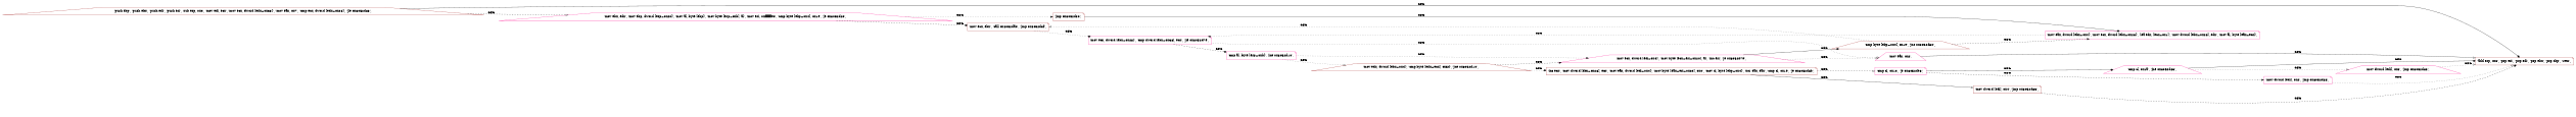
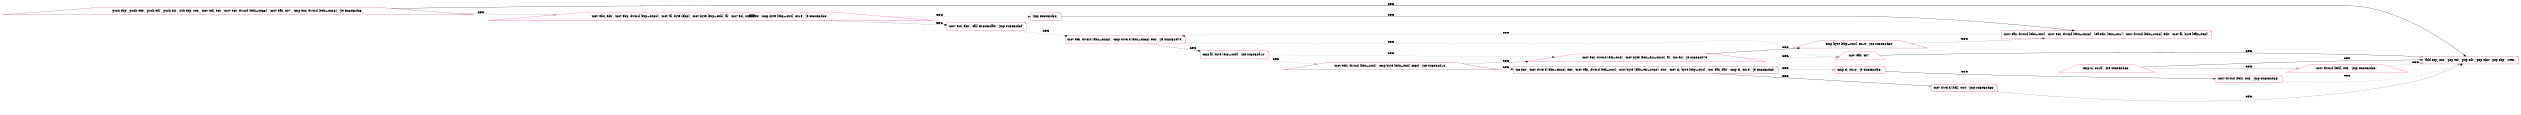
  digraph {
    rankdir=LR
    node [color=deeppink shape=note]
    edge [arrowhead=onormal style=dotted]
    n1 [color=brown label="'push ebp', 'push ebx', 'push edi', 'push esi', 'sub esp, 0xc', 'mov edi, ecx', 'mov ecx, dword [edx+0x38]', 'mov eax, 0x7', 'cmp ecx, dword [edx+0x28]', 'jle 0x8052d83', " shape=trapezium]
    n2 [color=brown label="'add esp, 0xc', 'pop esi', 'pop edi', 'pop ebx', 'pop ebp', 'retn', "]
    n3 [label="'mov ebx, edx', 'mov ebp, dword [esp+0x20]', 'mov al, byte [ebp]', 'mov byte [esp+0xb], al', 'mov esi, 0xffffffe0', 'cmp byte [ebp+0x4], 0x1e', 'je 0x8052d20', " shape=trapezium]
    n4 [color=brown label="'mov ecx, ebx', 'call 0x8052da0', 'jmp 0x8052d3f', "]
    n5 [color=brown label="'jmp 0x8052d30', "]
    n6 [label="'mov ecx, dword [ebx+0x28]', 'cmp dword [ebx+0x38], ecx', 'jle 0x8052d7e', "]
    n7 [label="'mov eax, dword [ebx+0x4]', 'mov ecx, dword [ebx+0x28]', 'lea edx, [ecx+0x1]', 'mov dword [ebx+0x28], edx', 'mov al, byte [eax+ecx]', "]
-   n8 [label="'mov eax, 0x2'," shape=trapezium]
+   n8 [label="'mov eax, 0x7', " shape=trapezium]
    n9 [label="'cmp al, byte [esp+0xb]', 'jne 0x8052d10', "]
    n10 [label="'mov ecx, dword [edi+0x4]', 'mov byte [ecx+esi+0x20], al', 'inc esi', 'je 0x8052d7e', " shape=trapezium]
    n11 [color=brown label="'mov edx, dword [ebx+0x4]', 'cmp byte [edx+ecx], 0x5d', 'jne 0x8052d10', " shape=trapezium]
    n12 [color=brown label="'cmp byte [ebp+0x4], 0x1e', 'jne 0x8052d30', " shape=trapezium]
    n13 [color=brown label="'inc ecx', 'mov dword [ebx+0x28], ecx', 'mov eax, dword [edi+0x4]', 'mov byte [eax+esi+0x20], 0x0', 'mov cl, byte [ebp+0x4]', 'xor eax, eax', 'cmp cl, 0x1e', 'je 0x8052d8b', "]
    n14 [color=brown label="'mov dword [edi], 0x4', 'jmp 0x8052d83', "]
    n15 [label="'cmp cl, 0x1c', 'je 0x8052d93', "]
    n16 [label="'mov dword [edi], 0x2', 'jmp 0x8052d83', "]
    n17 [label="'cmp cl, 0x1a', 'jne 0x8052d83', " shape=trapezium]
    n18 [label="'mov dword [edi], 0x3', 'jmp 0x8052d83', " shape=trapezium]
    n1 -> n2 [arrowhead=diamond label=CFG style=solid]
    n1 -> n3 [label=CFG style=dashed]
    n3 -> n4 [arrowhead=diamond label=CFG style=dashed]
    n3 -> n5 [arrowhead=normal label=CFG]
    n4 -> n6 [arrowhead=diamond label=CFG]
    n5 -> n7 [arrowhead=diamond label=CFG style=solid]
    n6 -> n8 [label=CFG]
    n6 -> n9 [arrowhead=diamond label=CFG style=dashed]
    n7 -> n6 [arrowhead=normal label=CFG]
    n8 -> n2 [label=CFG style=solid]
    n9 -> n10 [arrowhead=normal label=CFG]
    n9 -> n11 [label=CFG]
    n10 -> n8 [label=CFG]
    n10 -> n12 [arrowhead=diamond label=CFG style=solid]
    n11 -> n10 [arrowhead=normal label=CFG style=dashed]
    n11 -> n13 [arrowhead=diamond label=CFG]
-   n12 -> n4 [label=CFG]
    n12 -> n7 [arrowhead=normal label=CFG style=dashed]
    n13 -> n14 [label=CFG style=solid]
    n13 -> n15 [label=CFG style=dashed]
    n14 -> n2 [arrowhead=diamond label=CFG style=dashed]
-   n15 -> n16 [arrowhead=normal label=CFG style=dashed]
-   n15 -> n17 [arrowhead=diamond label=CFG style=solid]
+   n15 -> n16 [arrowhead=normal label=CFG style=solid]
    n16 -> n2 [label=CFG]
    n17 -> n2 [arrowhead=diamond label=CFG style=solid]
-   n17 -> n18 [label=CFG]
+   n17 -> n18 [label=CFG style=dashed]
    n18 -> n2 [label=CFG]
  }
